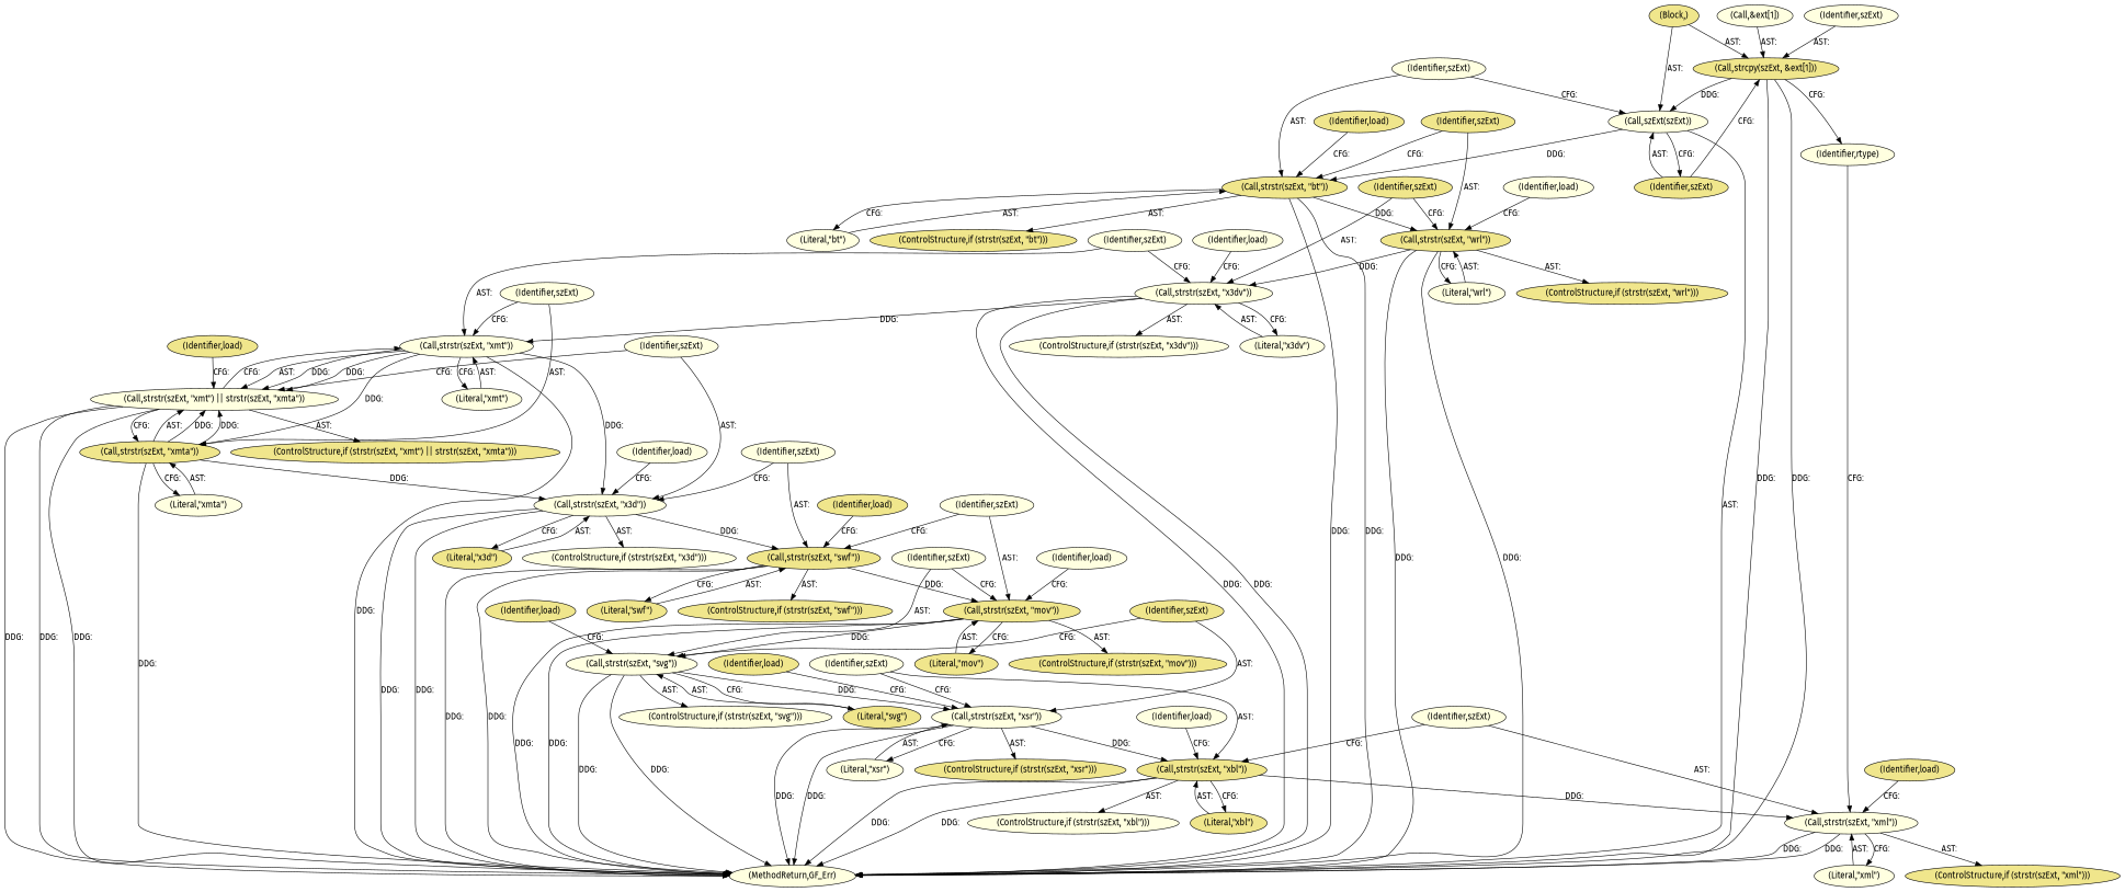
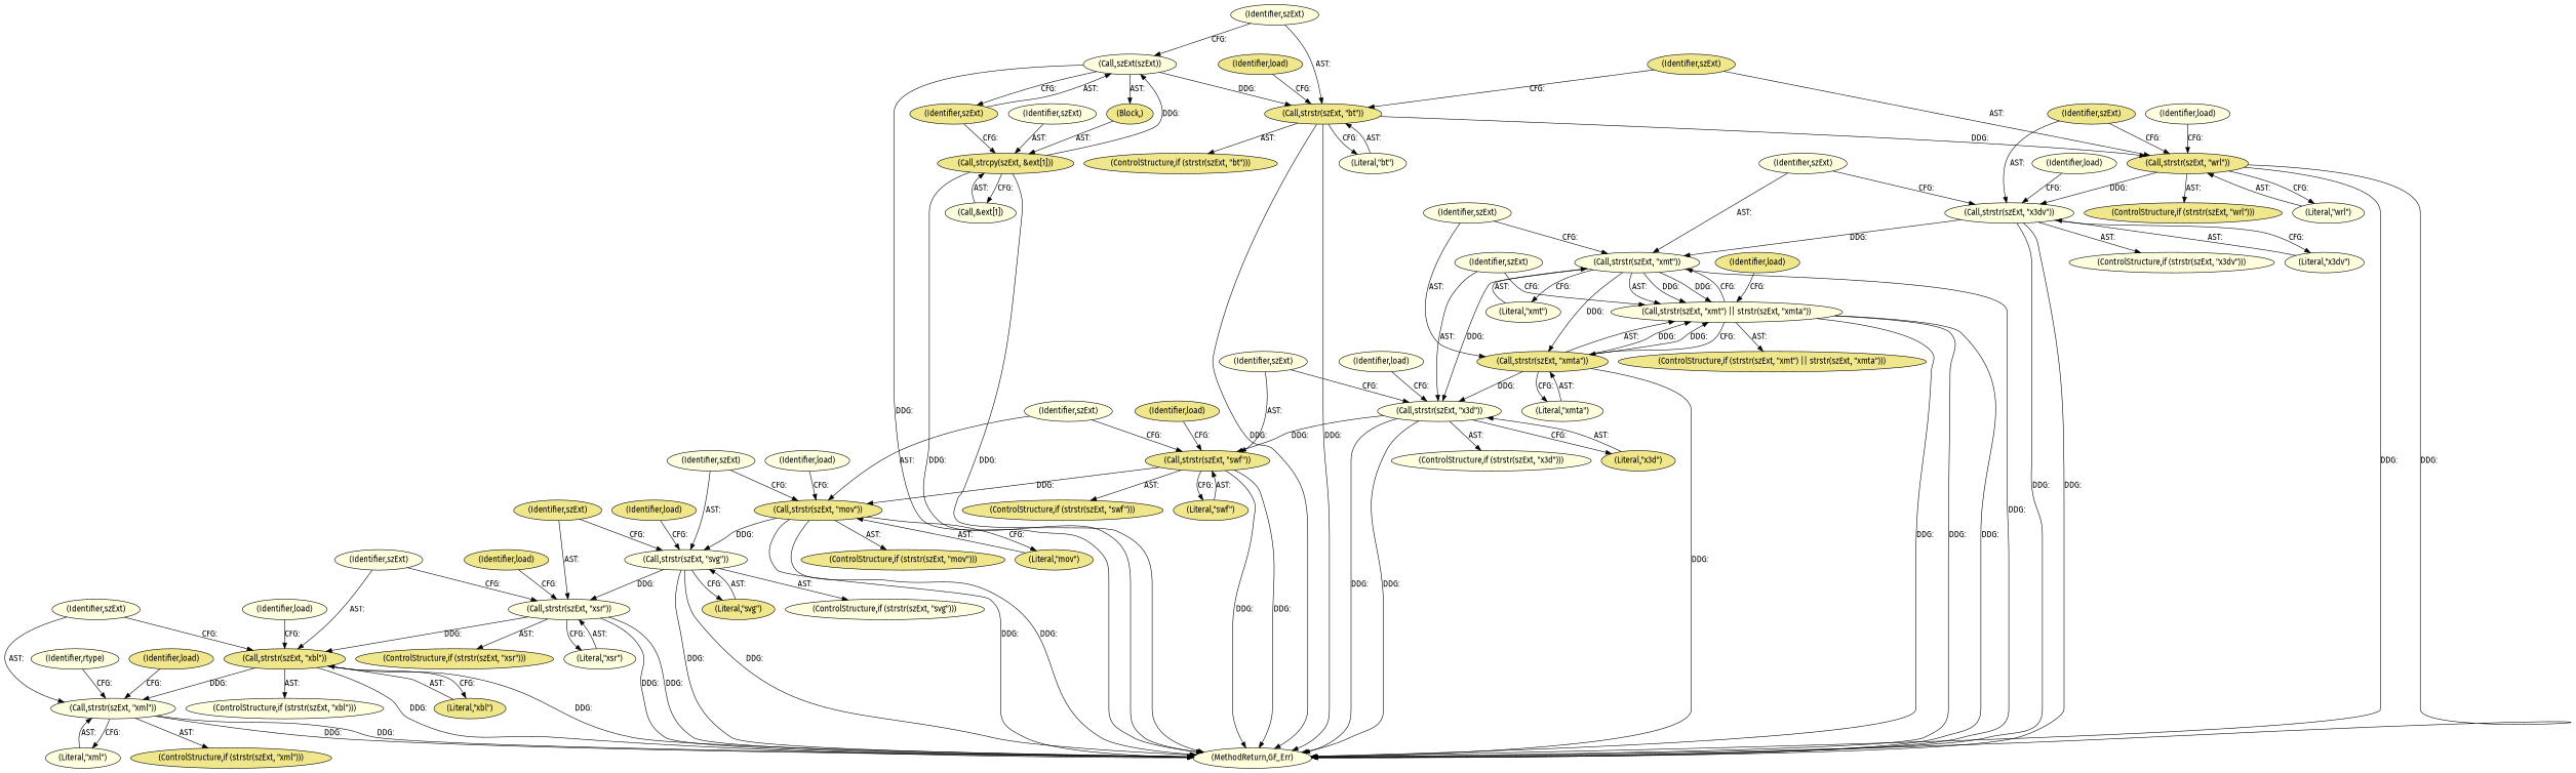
  digraph {
    fontname="Fira Sans"
    node [fillcolor=lightyellow fontname="Fira Sans" style=filled]
    edge [fontname="Fira Sans"]
    n1 [fillcolor=khaki label="(Call,strstr(szExt, \"wrl\"))"]
    n2 [label="(Call,strstr(szExt, \"x3dv\"))"]
    n3 [label="(MethodReturn,GF_Err)"]
    n4 [label="(Literal,\"wrl\")"]
    n5 [fillcolor=khaki label="(ControlStructure,if (strstr(szExt, \"wrl\")))"]
    n6 [label="(Call,strstr(szExt, \"xmt\"))"]
    n7 [label="(Literal,\"x3dv\")"]
    n8 [label="(ControlStructure,if (strstr(szExt, \"x3dv\")))"]
    n9 [fillcolor=khaki label="(Call,strstr(szExt, \"bt\"))"]
    n10 [label="(Literal,\"bt\")"]
    n11 [fillcolor=khaki label="(ControlStructure,if (strstr(szExt, \"bt\")))"]
    n12 [label="(Call,szExt(szExt))"]
    n13 [fillcolor=khaki label="(Block,)"]
    n14 [fillcolor=khaki label="(Identifier,szExt)"]
    n15 [fillcolor=khaki label="(Call,strcpy(szExt, &ext[1]))"]
    n16 [label="(Call,&ext[1])"]
    n17 [label="(Call,strstr(szExt, \"xmt\") || strstr(szExt, \"xmta\"))"]
    n18 [fillcolor=khaki label="(Call,strstr(szExt, \"xmta\"))"]
    n19 [label="(Call,strstr(szExt, \"x3d\"))"]
    n20 [label="(Literal,\"xmt\")"]
    n21 [fillcolor=khaki label="(ControlStructure,if (strstr(szExt, \"xmt\") || strstr(szExt, \"xmta\")))"]
    n22 [label="(Literal,\"xmta\")"]
    n23 [fillcolor=khaki label="(Call,strstr(szExt, \"swf\"))"]
    n24 [label="(ControlStructure,if (strstr(szExt, \"x3d\")))"]
    n25 [fillcolor=khaki label="(Literal,\"x3d\")"]
    n26 [fillcolor=khaki label="(Call,strstr(szExt, \"mov\"))"]
    n27 [fillcolor=khaki label="(ControlStructure,if (strstr(szExt, \"swf\")))"]
    n28 [fillcolor=khaki label="(Literal,\"swf\")"]
    n29 [label="(Call,strstr(szExt, \"svg\"))"]
    n30 [fillcolor=khaki label="(Literal,\"mov\")"]
    n31 [fillcolor=khaki label="(ControlStructure,if (strstr(szExt, \"mov\")))"]
    n32 [label="(Call,strstr(szExt, \"xsr\"))"]
    n33 [fillcolor=khaki label="(Literal,\"svg\")"]
    n34 [label="(ControlStructure,if (strstr(szExt, \"svg\")))"]
    n35 [fillcolor=khaki label="(Call,strstr(szExt, \"xbl\"))"]
    n36 [fillcolor=khaki label="(ControlStructure,if (strstr(szExt, \"xsr\")))"]
    n37 [label="(Literal,\"xsr\")"]
    n38 [label="(Call,strstr(szExt, \"xml\"))"]
    n39 [fillcolor=khaki label="(Literal,\"xbl\")"]
    n40 [label="(ControlStructure,if (strstr(szExt, \"xbl\")))"]
    n41 [label="(Literal,\"xml\")"]
    n42 [fillcolor=khaki label="(ControlStructure,if (strstr(szExt, \"xml\")))"]
    n43 [fillcolor=khaki label="(Identifier,load)"]
    n44 [label="(Identifier,load)"]
    n45 [label="(Identifier,szExt)"]
    n46 [fillcolor=khaki label="(Identifier,load)"]
    n47 [label="(Identifier,szExt)"]
    n48 [label="(Identifier,load)"]
    n49 [label="(Identifier,szExt)"]
    n50 [label="(Identifier,load)"]
    n51 [fillcolor=khaki label="(Identifier,szExt)"]
    n52 [label="(Identifier,load)"]
    n53 [label="(Identifier,szExt)"]
    n54 [label="(Identifier,szExt)"]
    n55 [fillcolor=khaki label="(Identifier,load)"]
    n56 [label="(Identifier,szExt)"]
    n57 [label="(Identifier,szExt)"]
    n58 [fillcolor=khaki label="(Identifier,szExt)"]
    n59 [fillcolor=khaki label="(Identifier,load)"]
    n60 [label="(Identifier,szExt)"]
    n61 [fillcolor=khaki label="(Identifier,szExt)"]
    n62 [label="(Identifier,szExt)"]
    n63 [label="(Identifier,load)"]
    n64 [fillcolor=khaki label="(Identifier,load)"]
    n65 [label="(Identifier,szExt)"]
    n66 [label="(Identifier,rtype)"]
    n67 [fillcolor=khaki label="(Identifier,load)"]
    n1 -> n2 [label="DDG: "]
    n1 -> n3 [label="DDG: "]
    n1 -> n3 [label="DDG: "]
    n1 -> n4 [label="CFG: "]
    n1 -> n5 [label="AST: "]
    n2 -> n3 [label="DDG: "]
    n2 -> n3 [label="DDG: "]
    n2 -> n6 [label="DDG: "]
    n2 -> n7 [label="CFG: "]
    n2 -> n8 [label="AST: "]
    n4 -> n1 [label="AST: "]
    n6 -> n3 [label="DDG: "]
    n6 -> n17 [label="AST: "]
    n6 -> n17 [label="DDG: "]
    n6 -> n17 [label="DDG: "]
    n6 -> n18 [label="DDG: "]
    n6 -> n19 [label="DDG: "]
    n6 -> n20 [label="CFG: "]
    n7 -> n2 [label="AST: "]
    n9 -> n1 [label="DDG: "]
    n9 -> n3 [label="DDG: "]
    n9 -> n3 [label="DDG: "]
    n9 -> n10 [label="CFG: "]
    n9 -> n11 [label="AST: "]
    n10 -> n9 [label="AST: "]
-   n12 -> n3 [label="AST: "]
+   n12 -> n3 [label="DDG: "]
    n12 -> n9 [label="DDG: "]
-   n13 -> n12 [label="AST: "]
+   n12 -> n13 [label="AST: "]
    n12 -> n14 [label="CFG: "]
    n13 -> n15 [label="AST: "]
    n14 -> n12 [label="AST: "]
    n14 -> n15 [label="CFG: "]
    n15 -> n3 [label="DDG: "]
    n15 -> n3 [label="DDG: "]
    n15 -> n12 [label="DDG: "]
-   n15 -> n66 [label="CFG: "]
+   n15 -> n16 [label="CFG: "]
    n16 -> n15 [label="AST: "]
    n17 -> n3 [label="DDG: "]
    n17 -> n3 [label="DDG: "]
    n17 -> n3 [label="DDG: "]
    n17 -> n6 [label="CFG: "]
    n17 -> n18 [label="CFG: "]
    n17 -> n21 [label="AST: "]
    n18 -> n3 [label="DDG: "]
    n18 -> n17 [label="AST: "]
    n18 -> n17 [label="DDG: "]
    n18 -> n17 [label="DDG: "]
    n18 -> n19 [label="DDG: "]
    n18 -> n22 [label="CFG: "]
    n19 -> n3 [label="DDG: "]
    n19 -> n3 [label="DDG: "]
    n19 -> n23 [label="DDG: "]
    n19 -> n24 [label="AST: "]
    n19 -> n25 [label="CFG: "]
    n20 -> n6 [label="AST: "]
    n22 -> n18 [label="AST: "]
    n23 -> n3 [label="DDG: "]
    n23 -> n3 [label="DDG: "]
    n23 -> n26 [label="DDG: "]
    n23 -> n27 [label="AST: "]
    n23 -> n28 [label="CFG: "]
    n25 -> n19 [label="AST: "]
    n26 -> n3 [label="DDG: "]
    n26 -> n3 [label="DDG: "]
    n26 -> n29 [label="DDG: "]
    n26 -> n30 [label="CFG: "]
    n26 -> n31 [label="AST: "]
    n28 -> n23 [label="AST: "]
    n29 -> n3 [label="DDG: "]
    n29 -> n3 [label="DDG: "]
    n29 -> n32 [label="DDG: "]
    n29 -> n33 [label="CFG: "]
    n29 -> n34 [label="AST: "]
    n30 -> n26 [label="AST: "]
    n32 -> n3 [label="DDG: "]
    n32 -> n3 [label="DDG: "]
    n32 -> n35 [label="DDG: "]
    n32 -> n36 [label="AST: "]
    n32 -> n37 [label="CFG: "]
    n33 -> n29 [label="AST: "]
    n35 -> n3 [label="DDG: "]
    n35 -> n3 [label="DDG: "]
    n35 -> n38 [label="DDG: "]
    n35 -> n39 [label="CFG: "]
    n35 -> n40 [label="AST: "]
    n37 -> n32 [label="AST: "]
    n38 -> n3 [label="DDG: "]
    n38 -> n3 [label="DDG: "]
    n38 -> n41 [label="CFG: "]
    n38 -> n42 [label="AST: "]
    n39 -> n35 [label="AST: "]
    n41 -> n38 [label="AST: "]
    n43 -> n38 [label="CFG: "]
    n44 -> n26 [label="CFG: "]
    n45 -> n6 [label="CFG: "]
    n45 -> n18 [label="AST: "]
    n46 -> n23 [label="CFG: "]
    n47 -> n23 [label="CFG: "]
    n47 -> n26 [label="AST: "]
    n48 -> n35 [label="CFG: "]
    n49 -> n9 [label="AST: "]
    n49 -> n12 [label="CFG: "]
    n50 -> n1 [label="CFG: "]
    n51 -> n29 [label="CFG: "]
    n51 -> n32 [label="AST: "]
    n52 -> n2 [label="CFG: "]
    n53 -> n17 [label="CFG: "]
    n53 -> n19 [label="AST: "]
    n54 -> n15 [label="AST: "]
    n55 -> n32 [label="CFG: "]
    n56 -> n35 [label="CFG: "]
    n56 -> n38 [label="AST: "]
    n57 -> n32 [label="CFG: "]
    n57 -> n35 [label="AST: "]
    n58 -> n1 [label="CFG: "]
    n58 -> n2 [label="AST: "]
    n59 -> n29 [label="CFG: "]
    n60 -> n2 [label="CFG: "]
    n60 -> n6 [label="AST: "]
    n61 -> n1 [label="AST: "]
    n61 -> n9 [label="CFG: "]
    n62 -> n19 [label="CFG: "]
    n62 -> n23 [label="AST: "]
    n63 -> n19 [label="CFG: "]
    n64 -> n17 [label="CFG: "]
    n65 -> n26 [label="CFG: "]
    n65 -> n29 [label="AST: "]
    n66 -> n38 [label="CFG: "]
    n67 -> n9 [label="CFG: "]
  }
